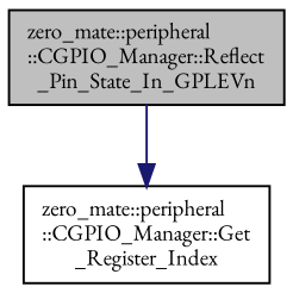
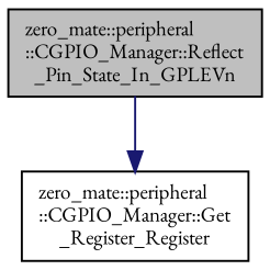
  digraph {
    rankdir=TB
    fontname="EB Garamond"
    node [color=black fontname="EB Garamond" fontsize=10 shape=record]
    n1 [fillcolor=grey75 fontcolor=black height=0.2 label="zero_mate::peripheral\l::CGPIO_Manager::Reflect\l_Pin_State_In_GPLEVn" style=filled width=0.4]
-   n2 [height=0.2 label="zero_mate::peripheral\l::CGPIO_Manager::Get\l_Register_Index" width=0.4]
+   n2 [height=0.2 label="zero_mate::peripheral\l::CGPIO_Manager::Get\l_Register_Register" width=0.4]
    n1 -> n2 [color=midnightblue fontname="EB Garamond" fontsize=10 labelfontname=Helvetica labelfontsize=10 style=solid]
  }
